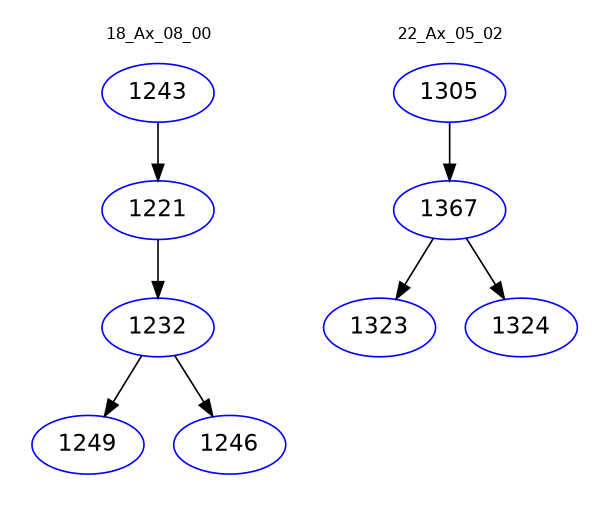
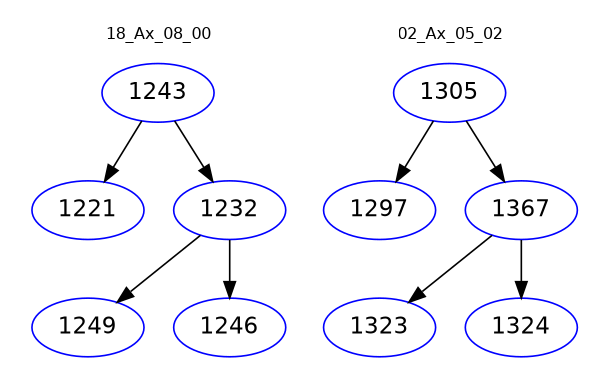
  digraph {
    fontname="DejaVu Sans"
    node [color=blue fontname="DejaVu Sans"]
    edge [color=black fontname="DejaVu Sans"]
    n1 [label=1243]
    n2 [label=1221]
    n3 [label=1232]
    n4 [label=1249]
    n5 [label=1246]
    n6 [label=1305]
+   n7 [label=1297]
    n8 [label=1367]
    n9 [label=1323]
    n10 [label=1324]
    subgraph cluster_1 {
      color=white
      fontsize=10
      label="18_Ax_08_00"
      n1
      n2
      n3
      n4
      n5
    }
    subgraph cluster_2 {
      color=white
      fontsize=10
-     label="22_Ax_05_02"
+     label="02_Ax_05_02"
      n6
+     n7
      n8
      n9
      n10
    }
    n1 -> n2
-   n2 -> n3
+   n1 -> n3
    n3 -> n4
    n3 -> n5
+   n6 -> n7
    n6 -> n8
    n8 -> n9
    n8 -> n10
  }
